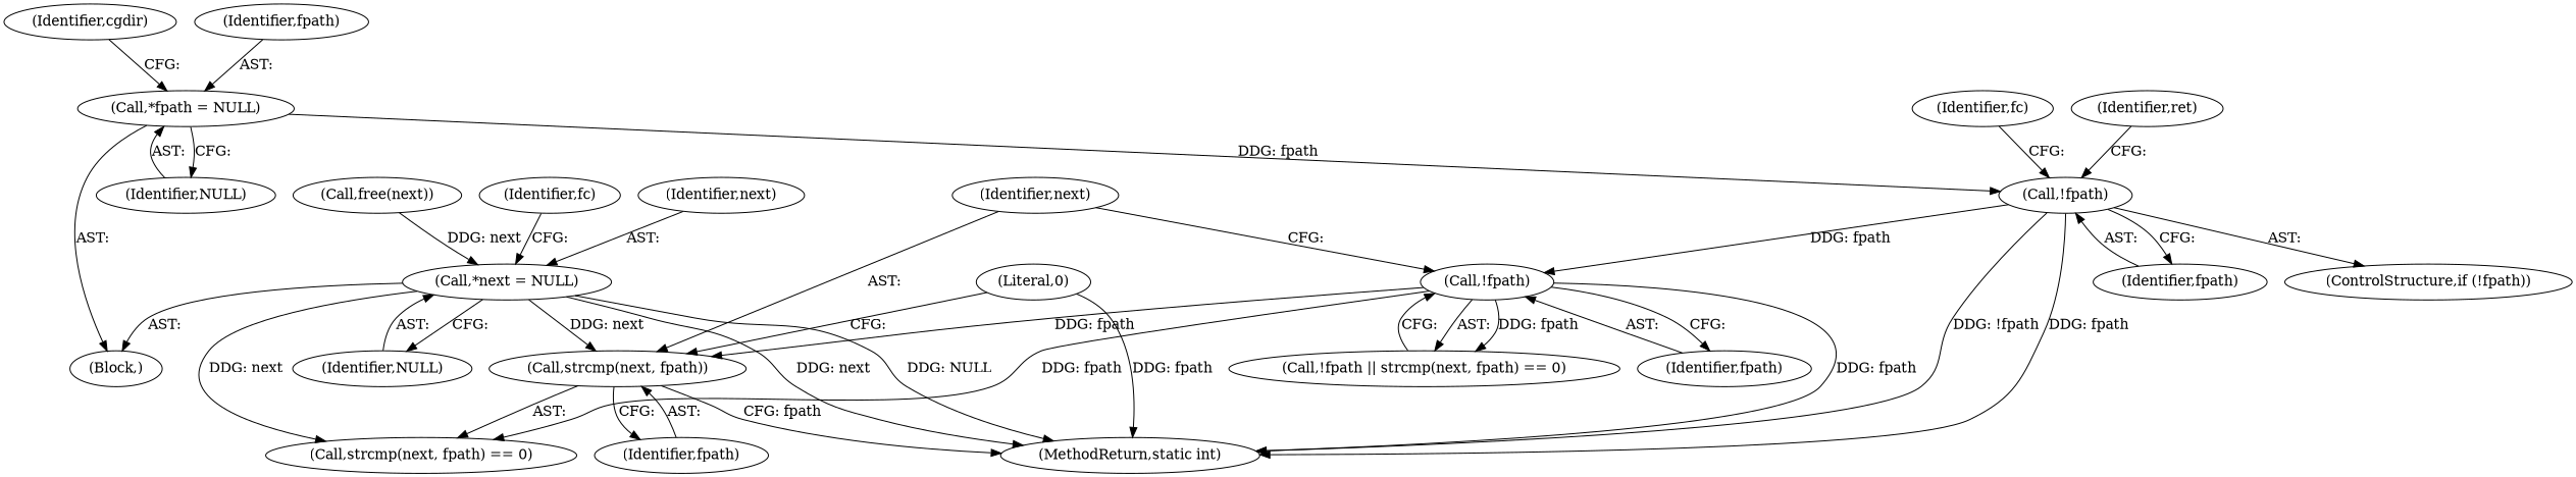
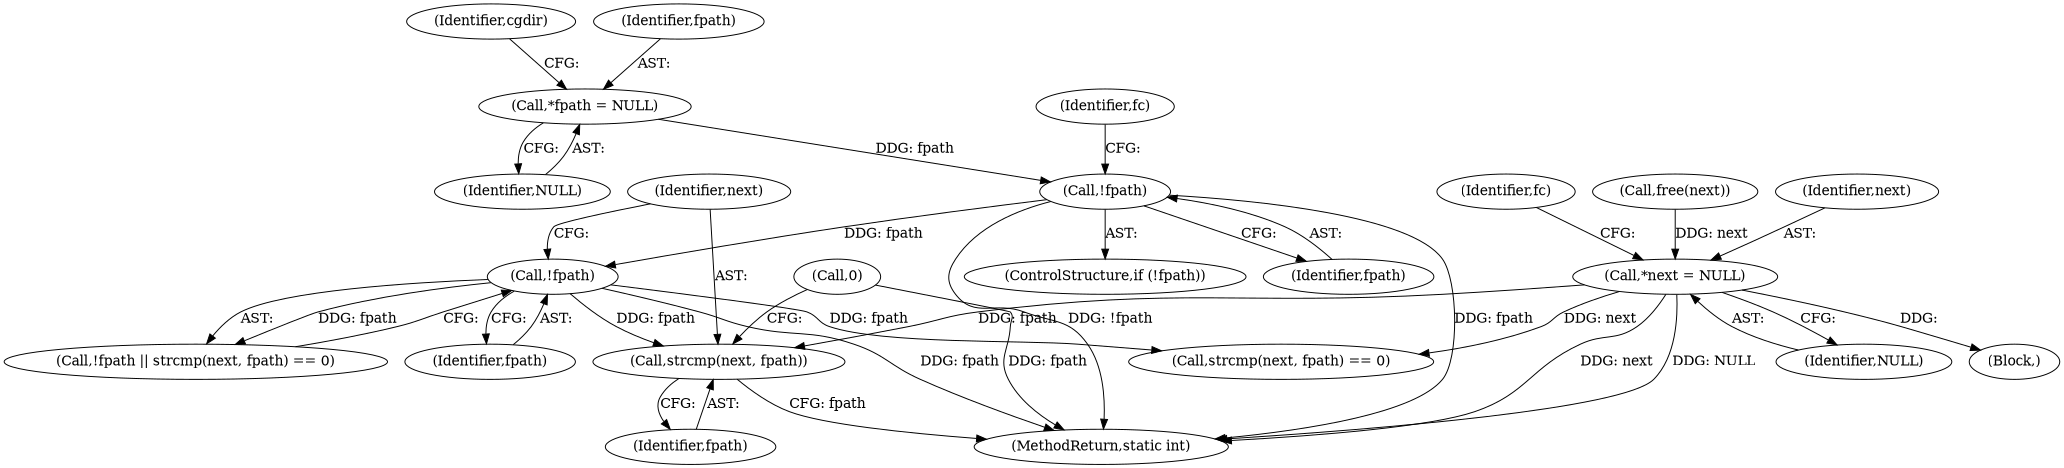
  digraph {
    n1 [label="(Call,strcmp(next, fpath))"]
    n2 [label="(MethodReturn,static int)"]
    n3 [label="(Identifier,fpath)"]
    n4 [label="(Call,strcmp(next, fpath) == 0)"]
    n5 [label="(Call,*next = NULL)"]
    n6 [label="(Identifier,NULL)"]
    n7 [label="(Block,)"]
    n8 [label="(Call,free(next))"]
    n9 [label="(Call,!fpath)"]
    n10 [label="(Call,!fpath || strcmp(next, fpath) == 0)"]
    n11 [label="(Identifier,fpath)"]
    n12 [label="(Call,!fpath)"]
    n13 [label="(Identifier,fpath)"]
    n14 [label="(ControlStructure,if (!fpath))"]
    n15 [label="(Call,*fpath = NULL)"]
    n16 [label="(Identifier,NULL)"]
-   n17 [label="(Literal,0)"]
+   n17 [label="(Call,0)"]
    n18 [label="(Identifier,fc)"]
    n19 [label="(Identifier,next)"]
    n20 [label="(Identifier,cgdir)"]
-   n21 [label="(Identifier,ret)"]
    n22 [label="(Identifier,next)"]
    n23 [label="(Identifier,fpath)"]
    n24 [label="(Identifier,fc)"]
    n1 -> n2 [label="CFG: fpath"]
    n1 -> n3 [label="CFG: "]
-   n1 -> n4 [label="AST: "]
    n3 -> n1 [label="AST: "]
-   n5 -> n1 [label="DDG: next"]
+   n5 -> n1 [label="DDG: fpath"]
    n5 -> n2 [label="DDG: next"]
    n5 -> n2 [label="DDG: NULL"]
    n5 -> n4 [label="DDG: next"]
    n5 -> n6 [label="CFG: "]
-   n5 -> n7 [label="AST: "]
+   n5 -> n7 [label="DDG: "]
    n6 -> n5 [label="AST: "]
    n8 -> n5 [label="DDG: next"]
    n9 -> n1 [label="DDG: fpath"]
    n9 -> n2 [label="DDG: fpath"]
    n9 -> n4 [label="DDG: fpath"]
    n9 -> n10 [label="AST: "]
    n9 -> n10 [label="DDG: fpath"]
    n9 -> n11 [label="CFG: "]
    n10 -> n9 [label="CFG: "]
    n11 -> n9 [label="AST: "]
    n12 -> n2 [label="DDG: fpath"]
    n12 -> n2 [label="DDG: !fpath"]
    n12 -> n9 [label="DDG: fpath"]
    n12 -> n13 [label="CFG: "]
    n12 -> n14 [label="AST: "]
    n13 -> n12 [label="AST: "]
-   n15 -> n7 [label="AST: "]
    n15 -> n12 [label="DDG: fpath"]
    n15 -> n16 [label="CFG: "]
    n16 -> n15 [label="AST: "]
    n17 -> n1 [label="CFG: "]
    n17 -> n2 [label="DDG: fpath"]
    n18 -> n12 [label="CFG: "]
    n19 -> n5 [label="AST: "]
    n20 -> n15 [label="CFG: "]
-   n21 -> n12 [label="CFG: "]
    n22 -> n1 [label="AST: "]
    n22 -> n9 [label="CFG: "]
    n23 -> n15 [label="AST: "]
    n24 -> n5 [label="CFG: "]
  }
